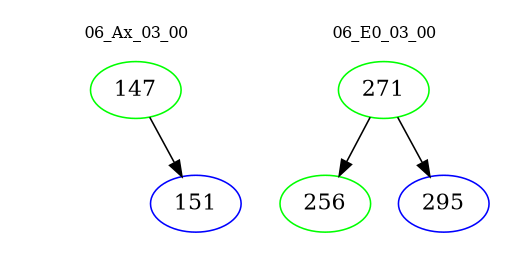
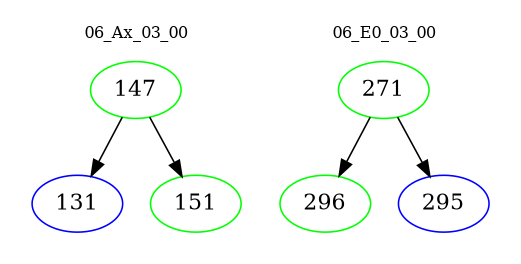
  digraph {
    node [color=green]
    edge [color=black]
    n1 [label=147]
-   n3 [color=blue label=151]
+   n2 [color=blue label=131]
+   n3 [label=151]
    n4 [label=271]
-   n5 [label=256]
+   n5 [label=296]
    n6 [color=blue label=295]
    subgraph cluster_1 {
      color=white
      fontsize=10
      label="06_Ax_03_00"
      n1
+     n2
      n3
    }
    subgraph cluster_2 {
      color=white
      fontsize=10
      label="06_E0_03_00"
      n4
      n5
      n6
    }
+   n1 -> n2
    n1 -> n3
    n4 -> n5
    n4 -> n6
  }
